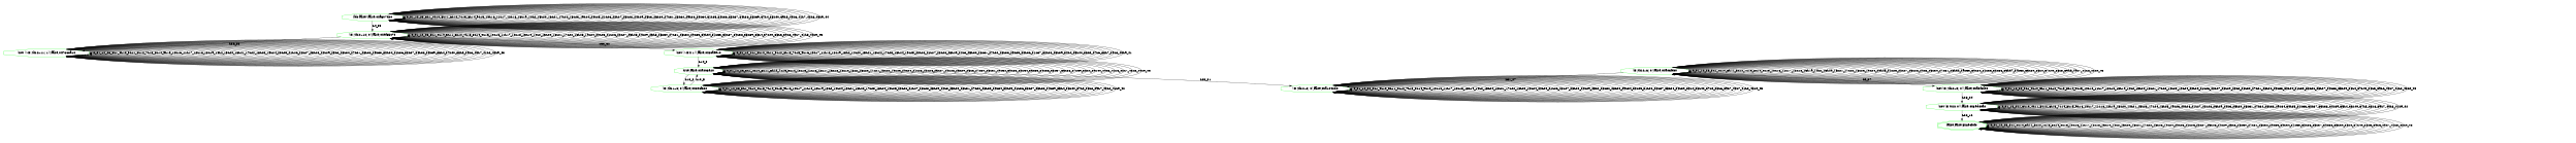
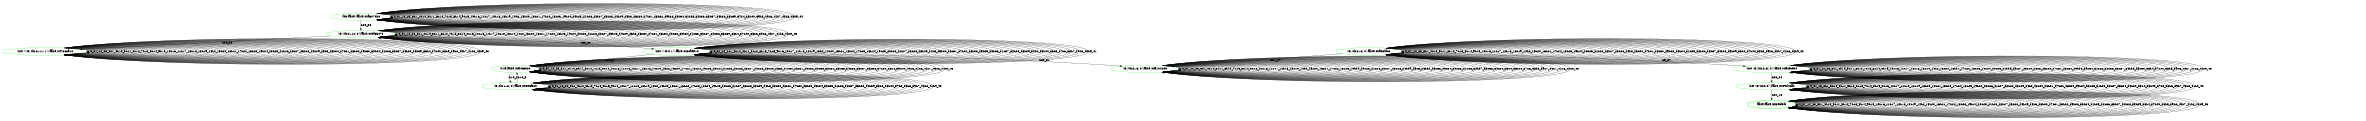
  digraph {
    node [color=green shape=octagon]
    n1 [label="(fdc false),false,0xa607d20"]
    n2 [label="(= |thr2::12| 0),false,0x9f65c70"]
    n3 [label="(not (>= |thr2::11| 1)),false,0x7668a10"]
    n4 [label="(not (>= x 1)),false,0x8caee10"]
    n5 [label="true,false,0xa4c3e20"]
    n6 [label="(= |thr1::8| 0),false,0x8ecf520"]
    n7 [label="(= |thr2::8| 0),false,0xa1042d0"]
    n8 [label="(= |thr2::6| 0),false,0xa03fdc0"]
    n9 [label="(not (= |thr2::5| 0)),false,0xa0fcd90"]
    n10 [label="(not (= turn 0)),false,0x89d4ca0"]
    n11 [label="false,false,5x8ecf0f0" shape=doubleoctagon]
    n1 -> n1 [label="0_0"]
    n1 -> n1 [label="1_1"]
    n1 -> n1 [label="2_2"]
    n1 -> n1 [label="3_3"]
    n1 -> n1 [label=L1_4]
    n1 -> n1 [label=L10_5]
    n1 -> n1 [label=L11_6]
    n1 -> n1 [label=L12_7]
    n1 -> n1 [label=L13_8]
    n1 -> n1 [label=L14_9]
    n1 -> n1 [label=L15_10]
    n1 -> n1 [label=L16_11]
    n1 -> n1 [label=L17_12]
    n1 -> n1 [label=L18_13]
    n1 -> n1 [label=L19_14]
    n1 -> n1 [label=L2_15]
    n1 -> n1 [label=L20_16]
    n1 -> n1 [label=L21_17]
    n1 -> n1 [label=L22_18]
    n1 -> n1 [label=L23_19]
    n1 -> n1 [label=L24_20]
    n1 -> n1 [label=L25_21]
    n1 -> n1 [label=L26_22]
    n1 -> n1 [label=L27_23]
    n1 -> n1 [label=L28_24]
    n1 -> n1 [label=L29_25]
    n1 -> n1 [label=L3_26]
    n1 -> n1 [label=L30_27]
    n1 -> n1 [label=L31_28]
    n1 -> n1 [label=L32_29]
    n1 -> n1 [label=L33_30]
    n1 -> n1 [label=L34_31]
    n1 -> n1 [label=L35_32]
    n1 -> n1 [label=L36_33]
    n1 -> n1 [label=L37_34]
    n1 -> n1 [label=L38_36]
    n1 -> n1 [label=L39_37]
    n1 -> n1 [label=L4_38]
    n1 -> n1 [label=L40_39]
    n1 -> n1 [label=L5_40]
    n1 -> n1 [label=L6_41]
    n1 -> n1 [label=L7_42]
    n1 -> n1 [label=L8_43]
    n1 -> n1 [label=L9_44]
-   n1 -> n2 [label=L4_35]
+   n1 -> n2 [label=L38_35]
    n2 -> n2 [label="0_0"]
    n2 -> n2 [label="1_1"]
    n2 -> n2 [label="2_2"]
    n2 -> n2 [label="3_3"]
    n2 -> n2 [label=L1_4]
    n2 -> n2 [label=L10_5]
    n2 -> n2 [label=L11_6]
    n2 -> n2 [label=L12_7]
    n2 -> n2 [label=L13_8]
    n2 -> n2 [label=L14_9]
    n2 -> n2 [label=L15_10]
    n2 -> n2 [label=L16_11]
    n2 -> n2 [label=L17_12]
    n2 -> n2 [label=L18_13]
    n2 -> n2 [label=L19_14]
    n2 -> n2 [label=L2_15]
    n2 -> n2 [label=L20_16]
    n2 -> n2 [label=L21_17]
    n2 -> n2 [label=L22_18]
    n2 -> n2 [label=L23_19]
    n2 -> n2 [label=L24_20]
    n2 -> n2 [label=L25_21]
    n2 -> n2 [label=L26_22]
    n2 -> n2 [label=L27_23]
    n2 -> n2 [label=L28_24]
    n2 -> n2 [label=L29_25]
    n2 -> n2 [label=L3_26]
    n2 -> n2 [label=L30_27]
    n2 -> n2 [label=L31_28]
    n2 -> n2 [label=L32_29]
    n2 -> n2 [label=L33_30]
    n2 -> n2 [label=L34_31]
    n2 -> n2 [label=L35_32]
    n2 -> n2 [label=L37_34]
    n2 -> n2 [label=L38_35]
    n2 -> n2 [label=L39_36]
    n2 -> n2 [label=L4_37]
    n2 -> n2 [label=L40_38]
    n2 -> n2 [label=L5_39]
    n2 -> n2 [label=L6_40]
    n2 -> n2 [label=L7_41]
    n2 -> n2 [label=L8_42]
    n2 -> n2 [label=L9_43]
    n2 -> n3 [label=L36_33]
    n2 -> n4 [label=L35_32]
    n3 -> n3 [label="0_0"]
    n3 -> n3 [label="1_1"]
    n3 -> n3 [label="2_2"]
    n3 -> n3 [label="3_3"]
    n3 -> n3 [label=L1_4]
    n3 -> n3 [label=L10_5]
    n3 -> n3 [label=L11_6]
    n3 -> n3 [label=L12_7]
    n3 -> n3 [label=L13_8]
    n3 -> n3 [label=L14_9]
    n3 -> n3 [label=L15_10]
    n3 -> n3 [label=L16_11]
    n3 -> n3 [label=L17_12]
    n3 -> n3 [label=L18_13]
    n3 -> n3 [label=L19_14]
    n3 -> n3 [label=L2_15]
    n3 -> n3 [label=L20_16]
    n3 -> n3 [label=L21_17]
    n3 -> n3 [label=L22_18]
    n3 -> n3 [label=L23_19]
    n3 -> n3 [label=L24_20]
    n3 -> n3 [label=L25_21]
    n3 -> n3 [label=L26_22]
    n3 -> n3 [label=L27_23]
    n3 -> n3 [label=L28_24]
    n3 -> n3 [label=L29_25]
    n3 -> n3 [label=L3_26]
    n3 -> n3 [label=L30_27]
    n3 -> n3 [label=L31_28]
    n3 -> n3 [label=L32_29]
    n3 -> n3 [label=L33_30]
    n3 -> n3 [label=L34_31]
    n3 -> n3 [label=L36_33]
    n3 -> n3 [label=L37_34]
    n3 -> n3 [label=L38_35]
    n3 -> n3 [label=L39_36]
    n3 -> n3 [label=L4_37]
    n3 -> n3 [label=L40_38]
    n3 -> n3 [label=L5_39]
    n3 -> n3 [label=L6_40]
    n3 -> n3 [label=L7_41]
    n3 -> n3 [label=L8_42]
    n3 -> n3 [label=L9_43]
    n4 -> n4 [label="0_0"]
    n4 -> n4 [label="1_1"]
    n4 -> n4 [label="2_2"]
    n4 -> n4 [label=L1_3]
    n4 -> n4 [label=L10_4]
    n4 -> n4 [label=L11_5]
    n4 -> n4 [label=L12_6]
    n4 -> n4 [label=L13_7]
    n4 -> n4 [label=L15_9]
    n4 -> n4 [label=L16_10]
    n4 -> n4 [label=L17_11]
    n4 -> n4 [label=L18_12]
    n4 -> n4 [label=L19_13]
    n4 -> n4 [label=L2_14]
    n4 -> n4 [label=L20_15]
    n4 -> n4 [label=L21_16]
    n4 -> n4 [label=L22_17]
    n4 -> n4 [label=L23_18]
    n4 -> n4 [label=L24_19]
    n4 -> n4 [label=L25_20]
    n4 -> n4 [label=L26_21]
    n4 -> n4 [label=L27_22]
    n4 -> n4 [label=L28_23]
    n4 -> n4 [label=L29_24]
    n4 -> n4 [label=L3_25]
    n4 -> n4 [label=L30_26]
    n4 -> n4 [label=L31_27]
    n4 -> n4 [label=L32_28]
    n4 -> n4 [label=L33_29]
    n4 -> n4 [label=L35_30]
    n4 -> n4 [label=L36_31]
    n4 -> n4 [label=L37_32]
    n4 -> n4 [label=L38_33]
    n4 -> n4 [label=L39_34]
    n4 -> n4 [label=L4_35]
    n4 -> n4 [label=L40_36]
    n4 -> n4 [label=L5_37]
    n4 -> n4 [label=L6_38]
    n4 -> n4 [label=L7_39]
    n4 -> n4 [label=L8_40]
    n4 -> n4 [label=L9_41]
    n4 -> n5 [label=L14_8]
    n5 -> n5 [label="0_0"]
    n5 -> n5 [label="1_1"]
    n5 -> n5 [label="2_2"]
    n5 -> n5 [label="3_3"]
    n5 -> n5 [label=L1_4]
    n5 -> n5 [label=L10_5]
    n5 -> n5 [label=L11_6]
    n5 -> n5 [label=L12_7]
    n5 -> n5 [label=L13_9]
    n5 -> n5 [label=L14_10]
    n5 -> n5 [label=L15_11]
    n5 -> n5 [label=L16_12]
    n5 -> n5 [label=L17_13]
    n5 -> n5 [label=L18_14]
    n5 -> n5 [label=L19_15]
    n5 -> n5 [label=L2_16]
    n5 -> n5 [label=L20_17]
    n5 -> n5 [label=L21_18]
    n5 -> n5 [label=L22_19]
    n5 -> n5 [label=L23_20]
    n5 -> n5 [label=L24_21]
    n5 -> n5 [label=L25_22]
    n5 -> n5 [label=L26_23]
    n5 -> n5 [label=L27_24]
    n5 -> n5 [label=L28_25]
    n5 -> n5 [label=L29_26]
    n5 -> n5 [label=L3_27]
    n5 -> n5 [label=L30_28]
    n5 -> n5 [label=L31_29]
    n5 -> n5 [label=L32_30]
    n5 -> n5 [label=L33_32]
    n5 -> n5 [label=L34_33]
    n5 -> n5 [label=L35_34]
    n5 -> n5 [label=L36_35]
    n5 -> n5 [label=L37_36]
    n5 -> n5 [label=L38_37]
    n5 -> n5 [label=L39_38]
    n5 -> n5 [label=L4_39]
    n5 -> n5 [label=L40_40]
    n5 -> n5 [label=L5_41]
    n5 -> n5 [label=L6_42]
    n5 -> n5 [label=L7_43]
    n5 -> n5 [label=L8_44]
    n5 -> n5 [label=L9_45]
    n5 -> n6 [label=L13_8]
-   n5 -> n7 [label=L33_31]
+   n4 -> n7 [label=L33_31]
    n6 -> n5 [label=L10_5]
    n6 -> n6 [label="0_0"]
    n6 -> n6 [label="1_1"]
    n6 -> n6 [label="2_2"]
    n6 -> n6 [label="3_3"]
    n6 -> n6 [label=L1_4]
    n6 -> n6 [label=L12_6]
    n6 -> n6 [label=L13_7]
    n6 -> n6 [label=L14_8]
    n6 -> n6 [label=L15_9]
    n6 -> n6 [label=L16_10]
    n6 -> n6 [label=L17_11]
    n6 -> n6 [label=L18_12]
    n6 -> n6 [label=L19_13]
    n6 -> n6 [label=L2_14]
    n6 -> n6 [label=L20_15]
    n6 -> n6 [label=L21_16]
    n6 -> n6 [label=L22_17]
    n6 -> n6 [label=L23_18]
    n6 -> n6 [label=L24_19]
    n6 -> n6 [label=L25_20]
    n6 -> n6 [label=L26_21]
    n6 -> n6 [label=L27_22]
    n6 -> n6 [label=L28_23]
    n6 -> n6 [label=L29_24]
    n6 -> n6 [label=L3_25]
    n6 -> n6 [label=L30_26]
    n6 -> n6 [label=L31_27]
    n6 -> n6 [label=L32_28]
    n6 -> n6 [label=L33_29]
    n6 -> n6 [label=L34_30]
    n6 -> n6 [label=L35_31]
    n6 -> n6 [label=L36_32]
    n6 -> n6 [label=L37_33]
    n6 -> n6 [label=L38_34]
    n6 -> n6 [label=L39_35]
    n6 -> n6 [label=L4_36]
    n6 -> n6 [label=L40_37]
    n6 -> n6 [label=L5_38]
    n6 -> n6 [label=L6_39]
    n6 -> n6 [label=L7_40]
    n6 -> n6 [label=L8_41]
    n6 -> n6 [label=L9_42]
    n7 -> n7 [label="0_0"]
    n7 -> n7 [label="1_1"]
    n7 -> n7 [label="2_2"]
    n7 -> n7 [label="3_3"]
    n7 -> n7 [label=L1_4]
    n7 -> n7 [label=L10_5]
    n7 -> n7 [label=L11_6]
    n7 -> n7 [label=L12_7]
    n7 -> n7 [label=L13_8]
    n7 -> n7 [label=L14_9]
    n7 -> n7 [label=L15_10]
    n7 -> n7 [label=L16_11]
    n7 -> n7 [label=L17_12]
    n7 -> n7 [label=L18_13]
    n7 -> n7 [label=L19_14]
    n7 -> n7 [label=L2_15]
    n7 -> n7 [label=L20_16]
    n7 -> n7 [label=L21_17]
    n7 -> n7 [label=L22_18]
    n7 -> n7 [label=L23_19]
    n7 -> n7 [label=L24_20]
    n7 -> n7 [label=L25_21]
    n7 -> n7 [label=L26_22]
    n7 -> n7 [label=L27_23]
    n7 -> n7 [label=L28_24]
    n7 -> n7 [label=L29_25]
    n7 -> n7 [label=L3_26]
    n7 -> n7 [label=L32_28]
    n7 -> n7 [label=L33_29]
    n7 -> n7 [label=L34_30]
    n7 -> n7 [label=L35_31]
    n7 -> n7 [label=L36_32]
    n7 -> n7 [label=L37_33]
    n7 -> n7 [label=L38_34]
    n7 -> n7 [label=L39_35]
    n7 -> n7 [label=L4_36]
    n7 -> n7 [label=L40_37]
    n7 -> n7 [label=L5_38]
    n7 -> n7 [label=L6_39]
    n7 -> n7 [label=L7_40]
    n7 -> n7 [label=L7_41]
    n7 -> n7 [label=L8_42]
    n7 -> n7 [label=L9_43]
    n8 -> n7 [label=L31_27]
    n8 -> n8 [label="0_0"]
    n8 -> n8 [label="1_1"]
    n8 -> n8 [label="2_2"]
    n8 -> n8 [label="3_3"]
    n8 -> n8 [label=L1_4]
    n8 -> n8 [label=L10_5]
    n8 -> n8 [label=L11_6]
    n8 -> n8 [label=L12_7]
    n8 -> n8 [label=L13_8]
    n8 -> n8 [label=L14_9]
    n8 -> n8 [label=L15_10]
    n8 -> n8 [label=L16_11]
    n8 -> n8 [label=L17_12]
    n8 -> n8 [label=L18_13]
    n8 -> n8 [label=L19_14]
    n8 -> n8 [label=L2_15]
    n8 -> n8 [label=L20_16]
    n8 -> n8 [label=L21_17]
    n8 -> n8 [label=L22_18]
    n8 -> n8 [label=L23_19]
    n8 -> n8 [label=L24_20]
    n8 -> n8 [label=L25_21]
    n8 -> n8 [label=L26_22]
    n8 -> n8 [label=L27_23]
    n8 -> n8 [label=L28_24]
    n8 -> n8 [label=L3_26]
    n8 -> n8 [label=L30_27]
    n8 -> n8 [label=L31_28]
    n8 -> n8 [label=L32_29]
    n8 -> n8 [label=L33_30]
    n8 -> n8 [label=L34_31]
    n8 -> n8 [label=L35_32]
    n8 -> n8 [label=L36_33]
    n8 -> n8 [label=L37_34]
    n8 -> n8 [label=L38_35]
    n8 -> n8 [label=L39_36]
    n8 -> n8 [label=L4_37]
    n8 -> n8 [label=L40_38]
    n8 -> n8 [label=L5_39]
    n8 -> n8 [label=L6_40]
    n8 -> n8 [label=L7_41]
    n8 -> n8 [label=L8_42]
    n8 -> n8 [label=L9_43]
    n8 -> n9 [label=L5_37]
    n9 -> n9 [label="0_0"]
    n9 -> n9 [label="1_1"]
    n9 -> n9 [label="2_2"]
    n9 -> n9 [label="3_3"]
    n9 -> n9 [label=L1_4]
    n9 -> n9 [label=L10_5]
    n9 -> n9 [label=L11_6]
    n9 -> n9 [label=L12_7]
    n9 -> n9 [label=L13_8]
    n9 -> n9 [label=L14_9]
    n9 -> n9 [label=L15_10]
    n9 -> n9 [label=L16_11]
    n9 -> n9 [label=L17_12]
    n9 -> n9 [label=L18_13]
    n9 -> n9 [label=L19_14]
    n9 -> n9 [label=L2_15]
    n9 -> n9 [label=L20_16]
    n9 -> n9 [label=L21_17]
    n9 -> n9 [label=L22_18]
    n9 -> n9 [label=L23_19]
    n9 -> n9 [label=L24_20]
    n9 -> n9 [label=L25_21]
    n9 -> n9 [label=L26_22]
    n9 -> n9 [label=L27_23]
    n9 -> n9 [label=L29_25]
    n9 -> n9 [label=L3_26]
    n9 -> n9 [label=L30_27]
    n9 -> n9 [label=L31_28]
    n9 -> n9 [label=L32_29]
    n9 -> n9 [label=L33_30]
    n9 -> n9 [label=L34_31]
    n9 -> n9 [label=L35_32]
    n9 -> n9 [label=L36_33]
    n9 -> n9 [label=L37_34]
    n9 -> n9 [label=L38_35]
    n9 -> n9 [label=L39_36]
    n9 -> n9 [label=L4_37]
    n9 -> n9 [label=L40_38]
    n9 -> n9 [label=L5_39]
    n9 -> n9 [label=L6_40]
    n9 -> n9 [label=L7_41]
    n9 -> n9 [label=L8_42]
    n9 -> n9 [label=L9_43]
    n9 -> n10 [label=L28_24]
    n10 -> n10 [label="0_0"]
    n10 -> n10 [label="1_1"]
    n10 -> n10 [label="3_2"]
    n10 -> n10 [label=L1_3]
    n10 -> n10 [label=L10_4]
    n10 -> n10 [label=L11_5]
    n10 -> n10 [label=L12_6]
    n10 -> n10 [label=L13_7]
    n10 -> n10 [label=L14_8]
    n10 -> n10 [label=L15_9]
    n10 -> n10 [label=L16_10]
    n10 -> n10 [label=L17_11]
    n10 -> n10 [label=L18_12]
    n10 -> n10 [label=L19_13]
    n10 -> n10 [label=L20_14]
    n10 -> n10 [label=L21_15]
    n10 -> n10 [label=L23_17]
    n10 -> n10 [label=L24_18]
    n10 -> n10 [label=L25_19]
    n10 -> n10 [label=L26_20]
    n10 -> n10 [label=L26_21]
    n10 -> n10 [label=L27_22]
    n10 -> n10 [label=L28_23]
    n10 -> n10 [label=L29_24]
    n10 -> n10 [label=L3_25]
    n10 -> n10 [label=L30_26]
    n10 -> n10 [label=L31_27]
    n10 -> n10 [label=L32_28]
    n10 -> n10 [label=L33_29]
    n10 -> n10 [label=L34_30]
    n10 -> n10 [label=L35_31]
    n10 -> n10 [label=L36_32]
    n10 -> n10 [label=L37_33]
    n10 -> n10 [label=L38_34]
    n10 -> n10 [label=L39_35]
    n10 -> n10 [label=L4_36]
    n10 -> n10 [label=L40_37]
    n10 -> n10 [label=L5_38]
    n10 -> n10 [label=L6_39]
    n10 -> n10 [label=L7_40]
    n10 -> n10 [label=L8_41]
    n10 -> n10 [label=L9_42]
    n10 -> n11 [label=L22_16]
    n11 -> n11 [label="0_0"]
    n11 -> n11 [label="1_1"]
    n11 -> n11 [label="2_2"]
    n11 -> n11 [label="3_3"]
    n11 -> n11 [label=L1_4]
    n11 -> n11 [label=L10_5]
    n11 -> n11 [label=L11_6]
    n11 -> n11 [label=L12_7]
    n11 -> n11 [label=L13_8]
    n11 -> n11 [label=L14_9]
    n11 -> n11 [label=L15_10]
    n11 -> n11 [label=L16_11]
    n11 -> n11 [label=L17_12]
    n11 -> n11 [label=L18_13]
    n11 -> n11 [label=L19_14]
    n11 -> n11 [label=L2_15]
    n11 -> n11 [label=L20_16]
    n11 -> n11 [label=L21_17]
    n11 -> n11 [label=L22_18]
    n11 -> n11 [label=L23_19]
    n11 -> n11 [label=L24_20]
    n11 -> n11 [label=L25_21]
    n11 -> n11 [label=L26_22]
    n11 -> n11 [label=L27_23]
    n11 -> n11 [label=L28_24]
    n11 -> n11 [label=L29_25]
    n11 -> n11 [label=L3_26]
    n11 -> n11 [label=L30_27]
    n11 -> n11 [label=L31_28]
    n11 -> n11 [label=L32_29]
    n11 -> n11 [label=L33_30]
    n11 -> n11 [label=L34_31]
    n11 -> n11 [label=L35_32]
    n11 -> n11 [label=L36_33]
    n11 -> n11 [label=L37_34]
    n11 -> n11 [label=L38_35]
    n11 -> n11 [label=L39_36]
    n11 -> n11 [label=L4_37]
    n11 -> n11 [label=L40_38]
    n11 -> n11 [label=L5_39]
    n11 -> n11 [label=L6_40]
    n11 -> n11 [label=L7_41]
    n11 -> n11 [label=L8_42]
    n11 -> n11 [label=L9_43]
  }
